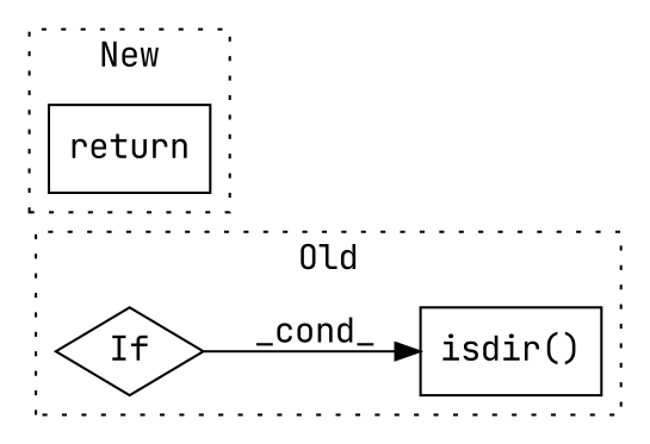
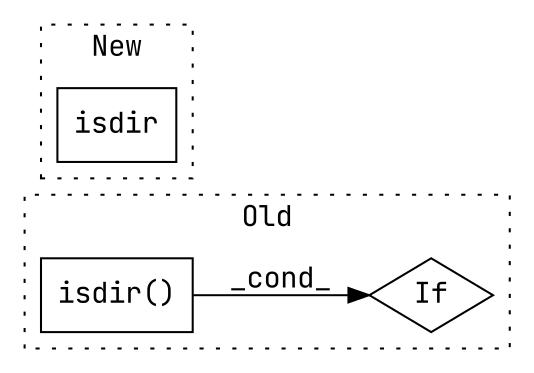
  digraph {
    rankdir=LR
    fontname="JetBrains Mono"
    node [shape=box fontname="JetBrains Mono"]
    n1 [a=75 l="10,1" label="isdir()" s="2258,2277"]
    n2 [a=96 l=3 label=If s=2251 shape=diamond]
-   n3 [a=93 l=7 label=return s=2282]
+   n3 [a=93 l=7 label=isdir s=2282]
    subgraph cluster_1 {
      label=Old
      style=dotted
      n1
      n2
    }
    subgraph cluster_2 {
      label=New
      style=dotted
      n3
    }
-   n2 -> n1 [label=_cond_ fontname="JetBrains Mono"]
+   n1 -> n2 [label=_cond_ fontname="JetBrains Mono"]
  }
